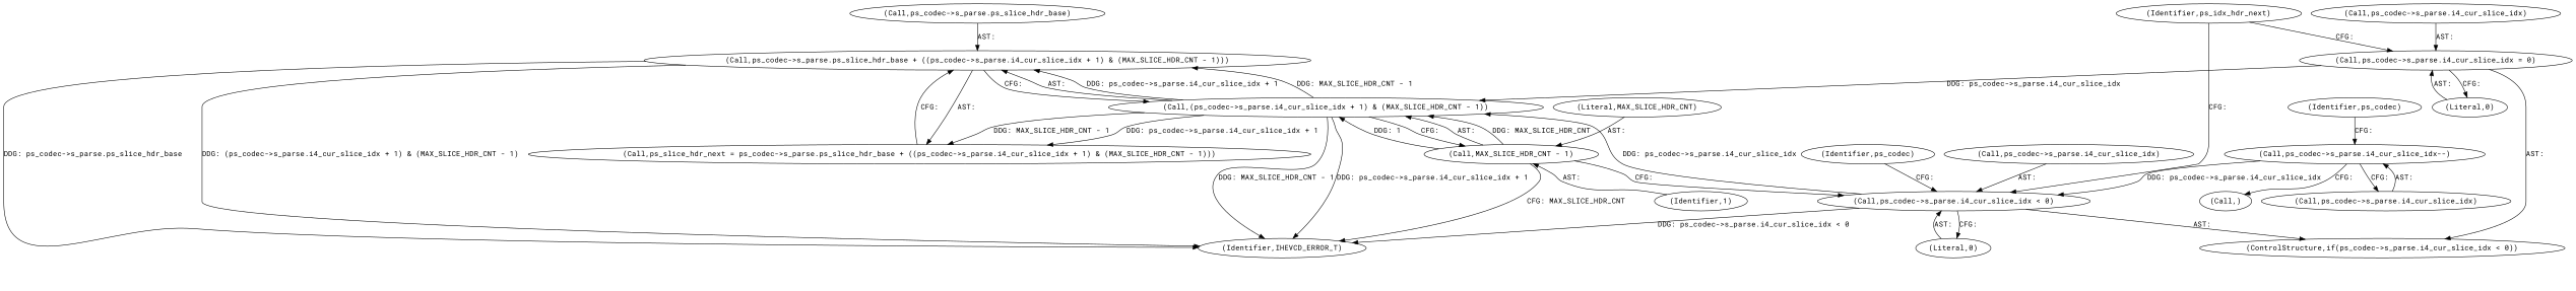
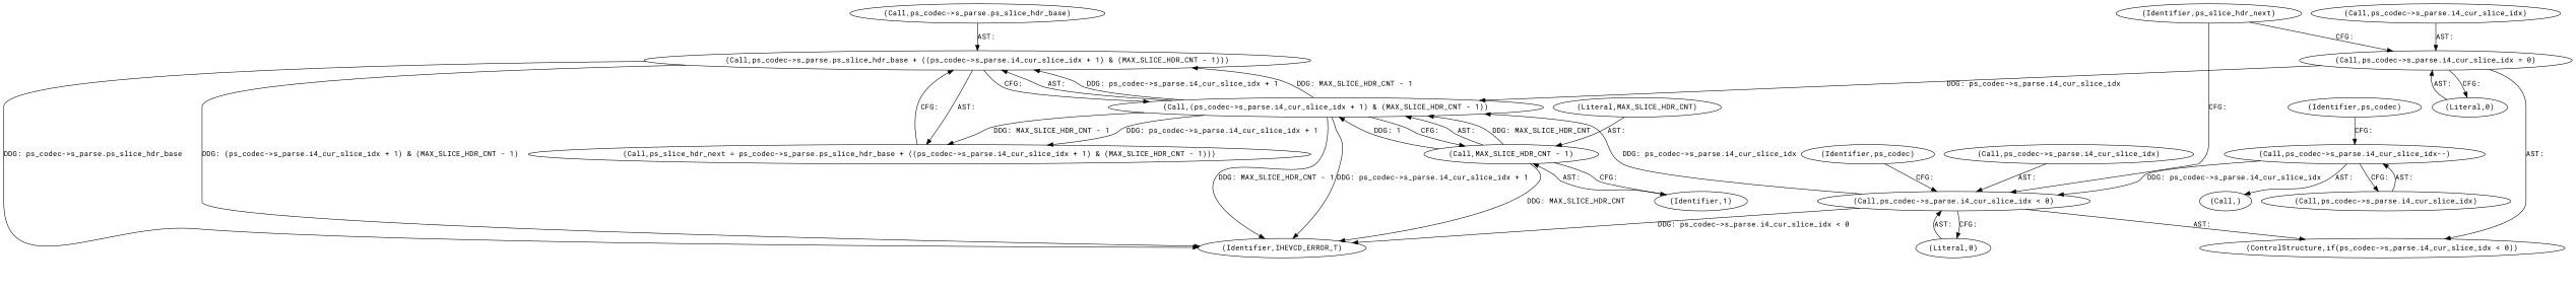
  digraph {
    fontname="Roboto Mono"
    node [fontname="Roboto Mono"]
    edge [fontname="Roboto Mono"]
    n1 [label="(Call,ps_codec->s_parse.ps_slice_hdr_base + ((ps_codec->s_parse.i4_cur_slice_idx + 1) & (MAX_SLICE_HDR_CNT - 1)))"]
    n2 [label="(Call,(ps_codec->s_parse.i4_cur_slice_idx + 1) & (MAX_SLICE_HDR_CNT - 1))"]
    n3 [label="(Identifier,IHEVCD_ERROR_T)"]
    n4 [label="(Call,ps_slice_hdr_next = ps_codec->s_parse.ps_slice_hdr_base + ((ps_codec->s_parse.i4_cur_slice_idx + 1) & (MAX_SLICE_HDR_CNT - 1)))"]
    n5 [label="(Call,MAX_SLICE_HDR_CNT - 1)"]
    n6 [label="(Identifier,1)"]
    n7 [label="(Call,ps_codec->s_parse.i4_cur_slice_idx < 0)"]
    n8 [label="(ControlStructure,if(ps_codec->s_parse.i4_cur_slice_idx < 0))"]
    n9 [label="(Literal,0)"]
    n10 [label="(Call,ps_codec->s_parse.i4_cur_slice_idx--)"]
    n11 [label="(Call,ps_codec->s_parse.i4_cur_slice_idx)"]
    n12 [label="(Call,)"]
    n13 [label="(Call,ps_codec->s_parse.i4_cur_slice_idx = 0)"]
    n14 [label="(Literal,0)"]
    n15 [label="(Identifier,ps_codec)"]
    n16 [label="(Call,ps_codec->s_parse.i4_cur_slice_idx)"]
    n17 [label="(Identifier,ps_codec)"]
-   n18 [label="(Identifier,ps_idx_hdr_next)"]
+   n18 [label="(Identifier,ps_slice_hdr_next)"]
    n19 [label="(Call,ps_codec->s_parse.ps_slice_hdr_base)"]
    n20 [label="(Literal,MAX_SLICE_HDR_CNT)"]
    n21 [label="(Call,ps_codec->s_parse.i4_cur_slice_idx)"]
    n1 -> n2 [label="CFG: "]
    n1 -> n3 [label="DDG: ps_codec->s_parse.ps_slice_hdr_base"]
    n1 -> n3 [label="DDG: (ps_codec->s_parse.i4_cur_slice_idx + 1) & (MAX_SLICE_HDR_CNT - 1)"]
    n1 -> n4 [label="AST: "]
    n2 -> n1 [label="AST: "]
    n2 -> n1 [label="DDG: ps_codec->s_parse.i4_cur_slice_idx + 1"]
    n2 -> n1 [label="DDG: MAX_SLICE_HDR_CNT - 1"]
    n2 -> n3 [label="DDG: MAX_SLICE_HDR_CNT - 1"]
    n2 -> n3 [label="DDG: ps_codec->s_parse.i4_cur_slice_idx + 1"]
    n2 -> n4 [label="DDG: ps_codec->s_parse.i4_cur_slice_idx + 1"]
    n2 -> n4 [label="DDG: MAX_SLICE_HDR_CNT - 1"]
    n2 -> n5 [label="CFG: "]
    n4 -> n1 [label="CFG: "]
    n5 -> n2 [label="AST: "]
    n5 -> n2 [label="DDG: MAX_SLICE_HDR_CNT"]
    n5 -> n2 [label="DDG: 1"]
-   n5 -> n3 [label="CFG: MAX_SLICE_HDR_CNT"]
-   n5 -> n7 [label="CFG: "]
+   n5 -> n3 [label="DDG: MAX_SLICE_HDR_CNT"]
+   n5 -> n6 [label="CFG: "]
    n6 -> n5 [label="AST: "]
    n7 -> n2 [label="DDG: ps_codec->s_parse.i4_cur_slice_idx"]
    n7 -> n3 [label="DDG: ps_codec->s_parse.i4_cur_slice_idx < 0"]
    n7 -> n8 [label="AST: "]
    n7 -> n9 [label="CFG: "]
    n9 -> n7 [label="AST: "]
    n10 -> n7 [label="DDG: ps_codec->s_parse.i4_cur_slice_idx"]
    n10 -> n11 [label="CFG: "]
-   n10 -> n12 [label="CFG: "]
+   n10 -> n12 [label="AST: "]
    n11 -> n10 [label="AST: "]
    n13 -> n2 [label="DDG: ps_codec->s_parse.i4_cur_slice_idx"]
    n13 -> n8 [label="AST: "]
    n13 -> n14 [label="CFG: "]
    n14 -> n13 [label="AST: "]
    n15 -> n10 [label="CFG: "]
    n16 -> n13 [label="AST: "]
    n17 -> n7 [label="CFG: "]
    n18 -> n7 [label="CFG: "]
    n18 -> n13 [label="CFG: "]
    n19 -> n1 [label="AST: "]
    n20 -> n5 [label="AST: "]
    n21 -> n7 [label="AST: "]
  }
